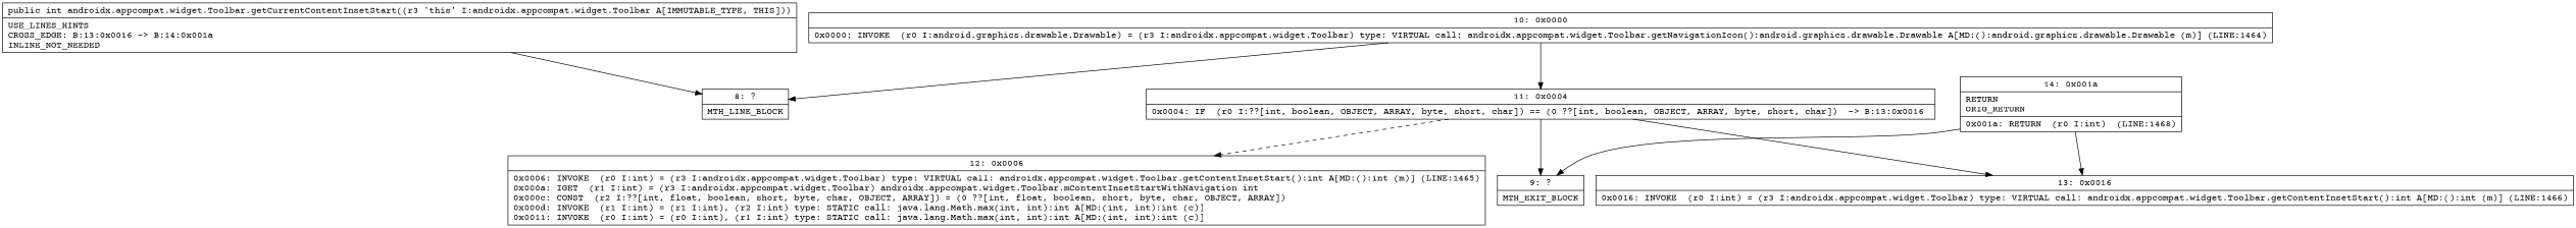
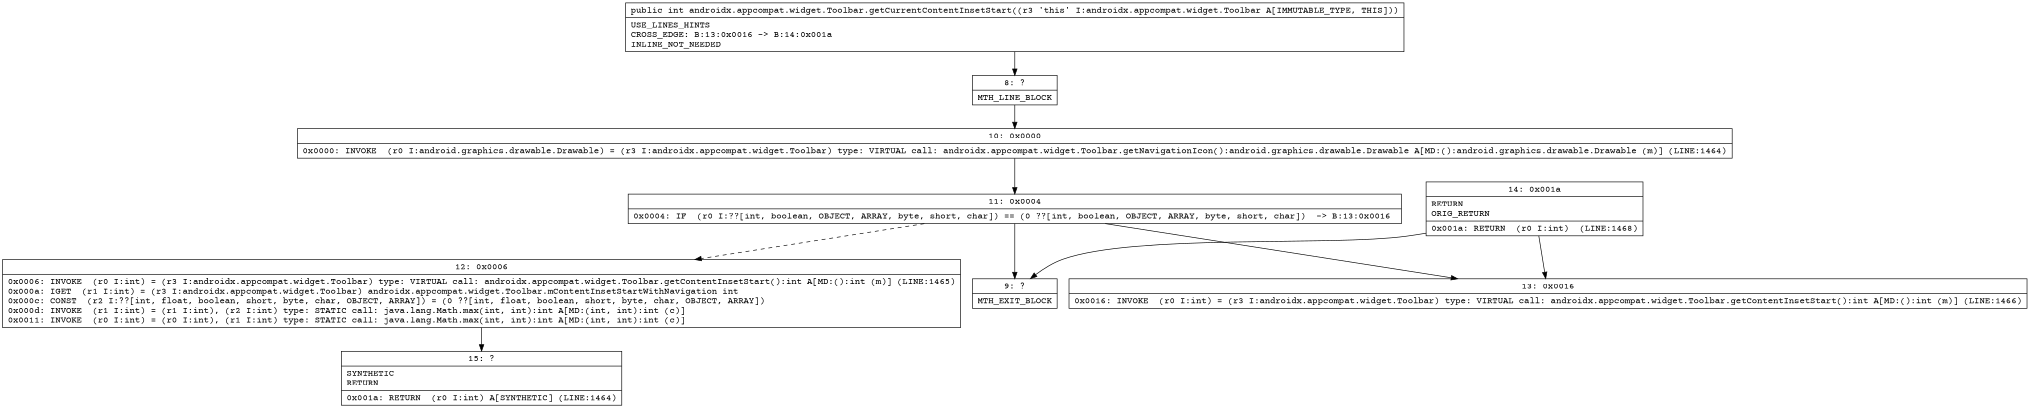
  digraph {
    fontname="Courier Prime"
    node [fontname="Courier Prime" shape=record]
    edge [fontname="Courier Prime"]
    n1 [label="{8\:\ ?|MTH_LINE_BLOCK\l}"]
    n2 [label="{10\:\ 0x0000|0x0000: INVOKE  (r0 I:android.graphics.drawable.Drawable) = (r3 I:androidx.appcompat.widget.Toolbar) type: VIRTUAL call: androidx.appcompat.widget.Toolbar.getNavigationIcon():android.graphics.drawable.Drawable A[MD:():android.graphics.drawable.Drawable (m)] (LINE:1464)\l}"]
    n3 [label="{11\:\ 0x0004|0x0004: IF  (r0 I:??[int, boolean, OBJECT, ARRAY, byte, short, char]) == (0 ??[int, boolean, OBJECT, ARRAY, byte, short, char])  \-\> B:13:0x0016 \l}"]
    n4 [label="{12\:\ 0x0006|0x0006: INVOKE  (r0 I:int) = (r3 I:androidx.appcompat.widget.Toolbar) type: VIRTUAL call: androidx.appcompat.widget.Toolbar.getContentInsetStart():int A[MD:():int (m)] (LINE:1465)\l0x000a: IGET  (r1 I:int) = (r3 I:androidx.appcompat.widget.Toolbar) androidx.appcompat.widget.Toolbar.mContentInsetStartWithNavigation int \l0x000c: CONST  (r2 I:??[int, float, boolean, short, byte, char, OBJECT, ARRAY]) = (0 ??[int, float, boolean, short, byte, char, OBJECT, ARRAY]) \l0x000d: INVOKE  (r1 I:int) = (r1 I:int), (r2 I:int) type: STATIC call: java.lang.Math.max(int, int):int A[MD:(int, int):int (c)]\l0x0011: INVOKE  (r0 I:int) = (r0 I:int), (r1 I:int) type: STATIC call: java.lang.Math.max(int, int):int A[MD:(int, int):int (c)]\l}"]
    n5 [label="{13\:\ 0x0016|0x0016: INVOKE  (r0 I:int) = (r3 I:androidx.appcompat.widget.Toolbar) type: VIRTUAL call: androidx.appcompat.widget.Toolbar.getContentInsetStart():int A[MD:():int (m)] (LINE:1466)\l}"]
    n6 [label="{9\:\ ?|MTH_EXIT_BLOCK\l}"]
+   n7 [label="{15\:\ ?|SYNTHETIC\lRETURN\l|0x001a: RETURN  (r0 I:int) A[SYNTHETIC] (LINE:1464)\l}"]
    n8 [label="{14\:\ 0x001a|RETURN\lORIG_RETURN\l|0x001a: RETURN  (r0 I:int)  (LINE:1468)\l}"]
    n9 [label="{public int androidx.appcompat.widget.Toolbar.getCurrentContentInsetStart((r3 'this' I:androidx.appcompat.widget.Toolbar A[IMMUTABLE_TYPE, THIS]))  | USE_LINES_HINTS\lCROSS_EDGE: B:13:0x0016 \-\> B:14:0x001a\lINLINE_NOT_NEEDED\l}"]
-   n2 -> n1
+   n1 -> n2
    n2 -> n3
    n3 -> n4 [style=dashed]
    n3 -> n5
    n3 -> n6
+   n4 -> n7
    n8 -> n5
    n8 -> n6
    n9 -> n1
  }
